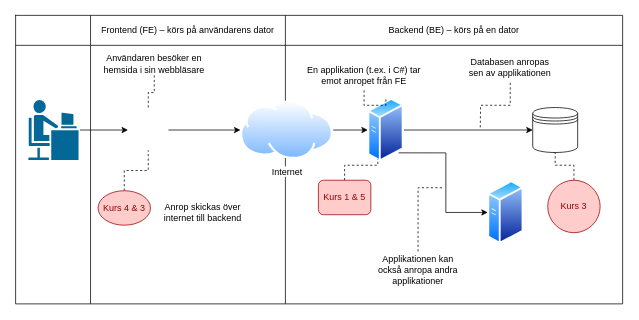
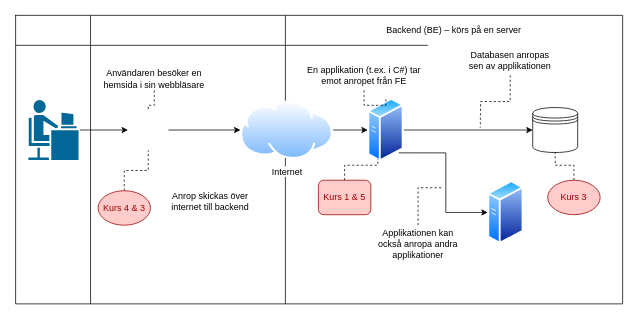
  <mxCell id="0" />
  <mxCell id="1" parent="0" />
  <mxCell id="2" value="" style="shape=table;html=1;whiteSpace=wrap;startSize=0;container=1;collapsible=0;childLayout=tableLayout;" parent="1" vertex="1"><mxGeometry y="20" width="810" height="385" as="geometry" x="20" /></mxCell>
  <mxCell id="3" value="" style="shape=partialRectangle;html=1;whiteSpace=wrap;collapsible=0;dropTarget=0;pointerEvents=0;fillColor=none;top=0;left=0;bottom=0;right=0;points=[[0,0.5],[1,0.5]];portConstraint=eastwest;" parent="2" vertex="1"><mxGeometry width="810" height="40" as="geometry" /></mxCell>
  <mxCell id="4" value="" style="shape=partialRectangle;html=1;whiteSpace=wrap;connectable=0;fillColor=none;top=0;left=0;bottom=0;right=0;overflow=hidden;" parent="3" vertex="1"><mxGeometry width="100" height="40" as="geometry" /></mxCell>
- <mxCell id="5" value="Frontend (FE) – körs på användarens dator" style="shape=partialRectangle;html=1;whiteSpace=wrap;connectable=0;fillColor=none;top=0;left=0;bottom=0;right=0;overflow=hidden;" parent="3" vertex="1"><mxGeometry x="100" width="260" height="40" as="geometry" /></mxCell>
- <mxCell id="6" value="Backend (BE) – körs på en dator" style="shape=partialRectangle;html=1;whiteSpace=wrap;connectable=0;fillColor=none;top=0;left=0;bottom=0;right=0;overflow=hidden;" parent="3" vertex="1"><mxGeometry x="360" width="450" height="40" as="geometry" /></mxCell>
+ <mxCell id="6" value="Backend (BE) – körs på en server" style="shape=partialRectangle;html=1;whiteSpace=wrap;connectable=0;fillColor=none;top=0;left=0;bottom=0;right=0;overflow=hidden;" parent="3" vertex="1"><mxGeometry x="360" width="450" height="40" as="geometry" /></mxCell>
  <mxCell id="7" value="" style="shape=partialRectangle;html=1;whiteSpace=wrap;collapsible=0;dropTarget=0;pointerEvents=0;fillColor=none;top=0;left=0;bottom=0;right=0;points=[[0,0.5],[1,0.5]];portConstraint=eastwest;" parent="2" vertex="1"><mxGeometry y="40" width="810" height="345" as="geometry" /></mxCell>
  <mxCell id="8" value="" style="shape=partialRectangle;html=1;whiteSpace=wrap;connectable=0;fillColor=none;top=0;left=0;bottom=0;right=0;overflow=hidden;" parent="7" vertex="1"><mxGeometry width="100" height="345" as="geometry" /></mxCell>
  <mxCell id="9" value="" style="shape=partialRectangle;html=1;whiteSpace=wrap;connectable=0;fillColor=none;top=0;left=0;bottom=0;right=0;overflow=hidden;" parent="7" vertex="1"><mxGeometry x="100" width="260" height="345" as="geometry" /></mxCell>
  <mxCell id="10" style="shape=partialRectangle;html=1;whiteSpace=wrap;connectable=0;fillColor=none;top=0;left=0;bottom=0;right=0;overflow=hidden;" parent="7" vertex="1"><mxGeometry x="360" width="450" height="345" as="geometry" /></mxCell>
  <mxCell id="11" style="edgeStyle=orthogonalEdgeStyle;rounded=0;orthogonalLoop=1;jettySize=auto;html=1;exitX=1;exitY=0.5;exitDx=0;exitDy=0;" parent="1" source="12" target="17" edge="1"><mxGeometry relative="1" as="geometry" /></mxCell>
  <mxCell id="12" value="" style="shape=image;html=1;verticalAlign=top;verticalLabelPosition=bottom;labelBackgroundColor=#ffffff;imageAspect=0;aspect=fixed;image=https://cdn3.iconfinder.com/data/icons/seo-marketing-19/32/SEO-17-128.png" parent="1" vertex="1"><mxGeometry x="170" y="146" width="54" height="54" as="geometry" /></mxCell>
  <mxCell id="13" style="edgeStyle=orthogonalEdgeStyle;rounded=0;orthogonalLoop=1;jettySize=auto;html=1;exitX=1;exitY=0.5;exitDx=0;exitDy=0;exitPerimeter=0;" parent="1" source="14" target="12" edge="1"><mxGeometry relative="1" as="geometry" /></mxCell>
  <mxCell id="14" value="" style="shape=mxgraph.cisco.people.androgenous_person;html=1;pointerEvents=1;dashed=0;fillColor=#036897;strokeColor=#ffffff;strokeWidth=2;verticalLabelPosition=bottom;verticalAlign=top;align=center;outlineConnect=0;" parent="1" vertex="1"><mxGeometry x="36" y="132" width="69" height="82" as="geometry" /></mxCell>
  <mxCell id="15" value="" style="shape=datastore;whiteSpace=wrap;html=1;" parent="1" vertex="1"><mxGeometry x="710" y="143" width="60" height="60" as="geometry" /></mxCell>
  <mxCell id="16" style="edgeStyle=orthogonalEdgeStyle;rounded=0;orthogonalLoop=1;jettySize=auto;html=1;exitX=1;exitY=0.5;exitDx=0;exitDy=0;" parent="1" source="17" target="20" edge="1"><mxGeometry relative="1" as="geometry" /></mxCell>
  <mxCell id="17" value="Internet" style="aspect=fixed;perimeter=ellipsePerimeter;html=1;align=center;shadow=0;dashed=0;spacingTop=3;image;image=img/lib/active_directory/internet_cloud.svg;" parent="1" vertex="1"><mxGeometry x="320" y="134" width="123.81" height="78" as="geometry" /></mxCell>
  <mxCell id="18" style="edgeStyle=orthogonalEdgeStyle;rounded=0;orthogonalLoop=1;jettySize=auto;html=1;exitX=1;exitY=1;exitDx=0;exitDy=0;entryX=0;entryY=0.5;entryDx=0;entryDy=0;" parent="1" source="20" target="21" edge="1"><mxGeometry relative="1" as="geometry" /></mxCell>
  <mxCell id="19" style="edgeStyle=orthogonalEdgeStyle;rounded=0;orthogonalLoop=1;jettySize=auto;html=1;exitX=1;exitY=0.5;exitDx=0;exitDy=0;" parent="1" source="20" target="15" edge="1"><mxGeometry relative="1" as="geometry" /></mxCell>
  <mxCell id="20" value="" style="aspect=fixed;perimeter=ellipsePerimeter;html=1;align=center;shadow=0;dashed=0;spacingTop=3;image;image=img/lib/active_directory/generic_server.svg;" parent="1" vertex="1"><mxGeometry x="490" y="130" width="48.16" height="86" as="geometry" /></mxCell>
  <mxCell id="21" value="" style="aspect=fixed;perimeter=ellipsePerimeter;html=1;align=center;shadow=0;dashed=0;spacingTop=3;image;image=img/lib/active_directory/generic_server.svg;" parent="1" vertex="1"><mxGeometry x="650" y="240" width="48.16" height="86" as="geometry" /></mxCell>
  <mxCell id="22" style="edgeStyle=orthogonalEdgeStyle;rounded=0;orthogonalLoop=1;jettySize=auto;html=1;exitX=0.5;exitY=1;exitDx=0;exitDy=0;endArrow=none;endFill=0;dashed=1;" parent="1" source="23" target="12" edge="1"><mxGeometry relative="1" as="geometry" /></mxCell>
- <mxCell id="23" value="Användaren besöker en hemsida i sin webbläsare" style="text;html=1;strokeColor=none;fillColor=none;align=center;verticalAlign=middle;whiteSpace=wrap;rounded=0;" parent="1" vertex="1"><mxGeometry x="130" y="70" width="150" height="30" as="geometry" /></mxCell>
- <mxCell id="24" value="Anrop skickas över internet till backend" style="text;html=1;strokeColor=none;fillColor=none;align=center;verticalAlign=middle;whiteSpace=wrap;rounded=0;" parent="1" vertex="1"><mxGeometry x="210" y="259.5" width="120" height="47" as="geometry" /></mxCell>
+ <mxCell id="23" value="Användaren besöker en hemsida i sin webbläsare" style="text;html=1;strokeColor=none;fillColor=none;align=center;verticalAlign=middle;whiteSpace=wrap;rounded=0;" parent="1" vertex="1"><mxGeometry x="130" y="90" width="150" height="30" as="geometry" /></mxCell>
+ <mxCell id="24" value="Anrop skickas över internet till backend" style="text;html=1;strokeColor=none;fillColor=none;align=center;verticalAlign=middle;whiteSpace=wrap;rounded=0;" parent="1" vertex="1"><mxGeometry x="220" y="244.5" width="120" height="47" as="geometry" /></mxCell>
  <mxCell id="25" style="edgeStyle=orthogonalEdgeStyle;rounded=0;orthogonalLoop=1;jettySize=auto;html=1;exitX=0.5;exitY=1;exitDx=0;exitDy=0;dashed=1;endArrow=none;endFill=0;" parent="1" source="26" target="20" edge="1"><mxGeometry relative="1" as="geometry" /></mxCell>
  <mxCell id="26" value="En applikation (t.ex. i C#) tar emot anropet från FE" style="text;html=1;strokeColor=none;fillColor=none;align=center;verticalAlign=middle;whiteSpace=wrap;rounded=0;" parent="1" vertex="1"><mxGeometry x="400" y="80" width="170" height="40" as="geometry" /></mxCell>
  <mxCell id="27" style="edgeStyle=orthogonalEdgeStyle;rounded=0;orthogonalLoop=1;jettySize=auto;html=1;exitX=0.5;exitY=1;exitDx=0;exitDy=0;dashed=1;endArrow=none;endFill=0;" parent="1" source="28" edge="1"><mxGeometry relative="1" as="geometry"><mxPoint x="640" y="170" as="targetPoint" /></mxGeometry></mxCell>
- <mxCell id="28" value="Databasen anropas sen av applikationen" style="text;html=1;strokeColor=none;fillColor=none;align=center;verticalAlign=middle;whiteSpace=wrap;rounded=0;" parent="1" vertex="1"><mxGeometry x="620" y="70" width="120" height="40" as="geometry" /></mxCell>
+ <mxCell id="28" value="Databasen anropas sen av applikationen" style="text;html=1;strokeColor=none;fillColor=none;align=center;verticalAlign=middle;whiteSpace=wrap;rounded=0;" parent="1" vertex="1"><mxGeometry x="620" y="60" width="120" height="40" as="geometry" /></mxCell>
  <mxCell id="29" style="edgeStyle=orthogonalEdgeStyle;rounded=0;orthogonalLoop=1;jettySize=auto;html=1;exitX=0.5;exitY=0;exitDx=0;exitDy=0;dashed=1;endArrow=none;endFill=0;fontColor=#990000;" edge="1" parent="1" source="30"><mxGeometry relative="1" as="geometry"><mxPoint x="590" y="250" as="targetPoint" /><Array as="points"><mxPoint x="557" y="250" /></Array></mxGeometry></mxCell>
- <mxCell id="30" value="Applikationen kan också anropa andra applikationer" style="text;html=1;strokeColor=none;fillColor=none;align=center;verticalAlign=middle;whiteSpace=wrap;rounded=0;" parent="1" vertex="1"><mxGeometry x="494" y="335" width="126" height="50" as="geometry" /></mxCell>
+ <mxCell id="30" value="Applikationen kan också anropa andra applikationer" style="text;html=1;strokeColor=none;fillColor=none;align=center;verticalAlign=middle;whiteSpace=wrap;rounded=0;" parent="1" vertex="1"><mxGeometry x="494" y="300" width="126" height="50" as="geometry" /></mxCell>
  <mxCell id="31" style="edgeStyle=orthogonalEdgeStyle;rounded=0;orthogonalLoop=1;jettySize=auto;html=1;exitX=0.5;exitY=0;exitDx=0;exitDy=0;dashed=1;endArrow=none;endFill=0;fontColor=#990000;" edge="1" parent="1" source="32" target="12"><mxGeometry relative="1" as="geometry" /></mxCell>
  <mxCell id="32" value="Kurs 4 &amp;amp; 3" style="ellipse;whiteSpace=wrap;html=1;fontColor=#990000;fillColor=#FFCCCC;strokeColor=#990000;" parent="1" vertex="1"><mxGeometry x="130" y="254" width="70" height="46" as="geometry" /></mxCell>
  <mxCell id="33" style="edgeStyle=orthogonalEdgeStyle;rounded=0;orthogonalLoop=1;jettySize=auto;html=1;exitX=0.5;exitY=0;exitDx=0;exitDy=0;entryX=0.25;entryY=1;entryDx=0;entryDy=0;dashed=1;endArrow=none;endFill=0;fontColor=#990000;" edge="1" parent="1" source="34" target="20"><mxGeometry relative="1" as="geometry" /></mxCell>
  <mxCell id="34" value="Kurs 1 &amp;amp; 5" style="whiteSpace=wrap;html=1;fontColor=#990000;fillColor=#FFCCCC;strokeColor=#990000;rounded=1;" vertex="1" parent="1"><mxGeometry x="424" y="240" width="70" height="46" as="geometry" /></mxCell>
  <mxCell id="35" style="edgeStyle=orthogonalEdgeStyle;rounded=0;orthogonalLoop=1;jettySize=auto;html=1;exitX=0.5;exitY=0;exitDx=0;exitDy=0;dashed=1;endArrow=none;endFill=0;fontColor=#990000;" edge="1" parent="1" source="36" target="15"><mxGeometry relative="1" as="geometry" /></mxCell>
- <mxCell id="36" value="Kurs 3" style="ellipse;whiteSpace=wrap;html=1;fontColor=#990000;fillColor=#FFCCCC;strokeColor=#990000;" vertex="1" parent="1"><mxGeometry x="730" y="240" width="70" height="70" as="geometry" /></mxCell>
+ <mxCell id="36" value="Kurs 3" style="ellipse;whiteSpace=wrap;html=1;fontColor=#990000;fillColor=#FFCCCC;strokeColor=#990000;" vertex="1" parent="1"><mxGeometry x="730" y="240" width="70" height="46" as="geometry" /></mxCell>
